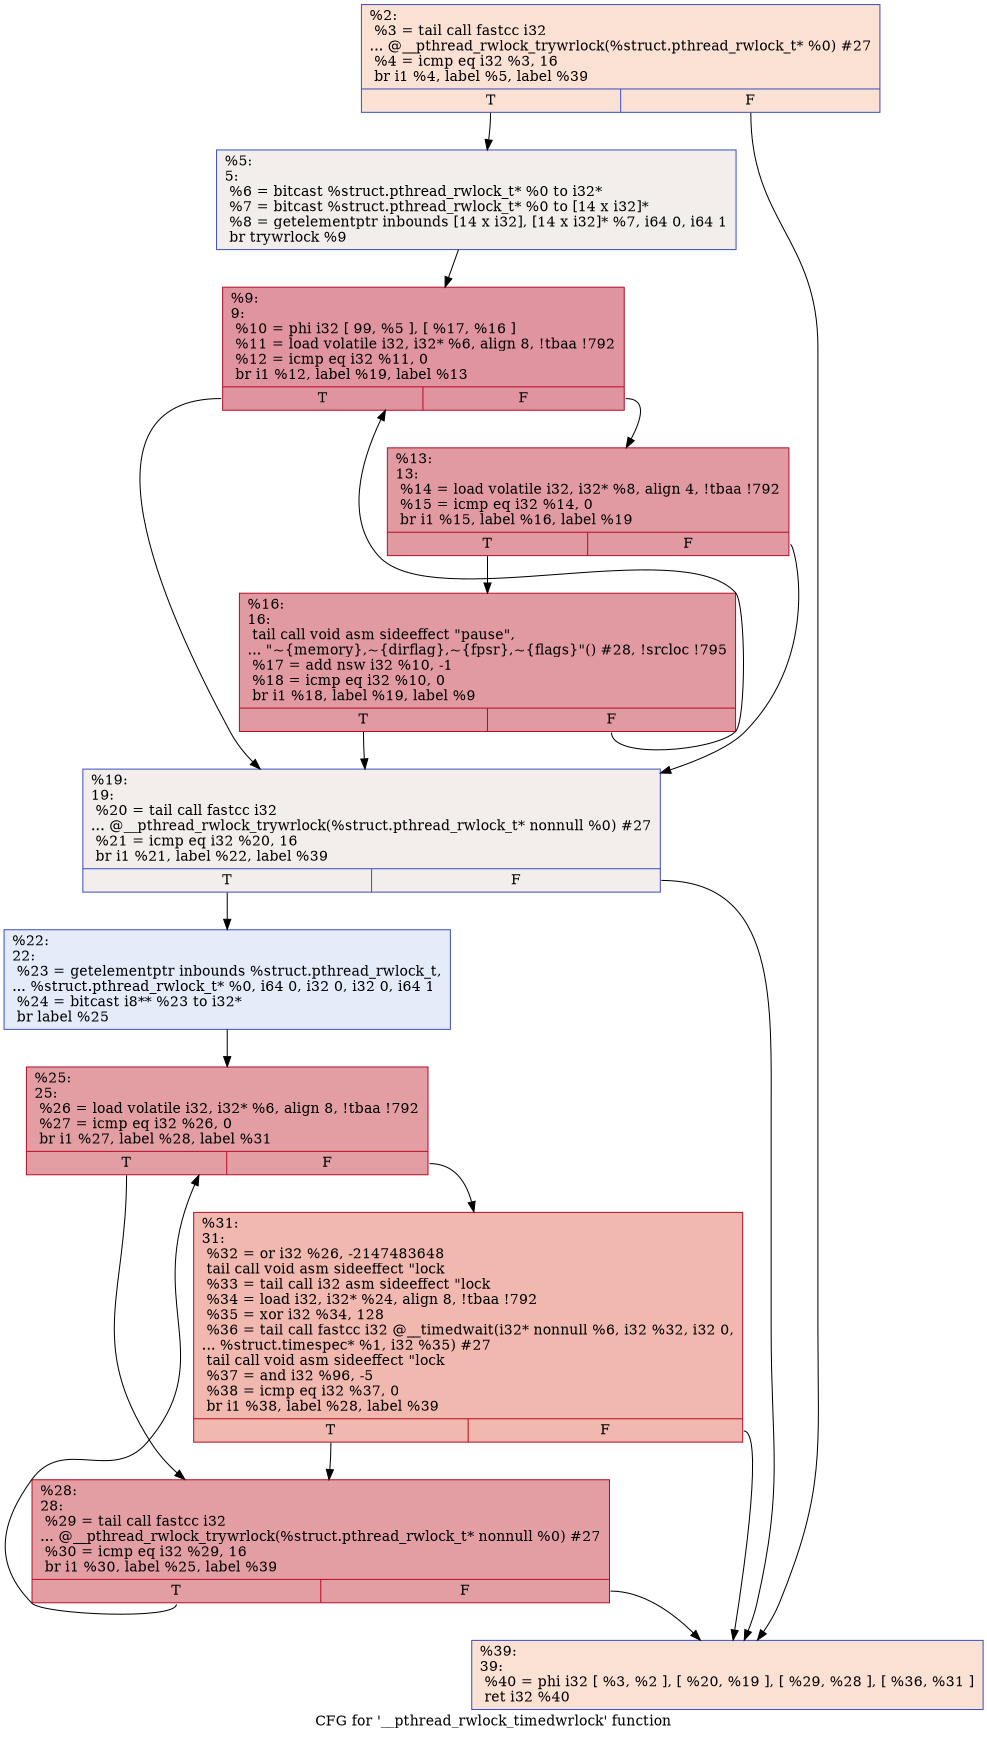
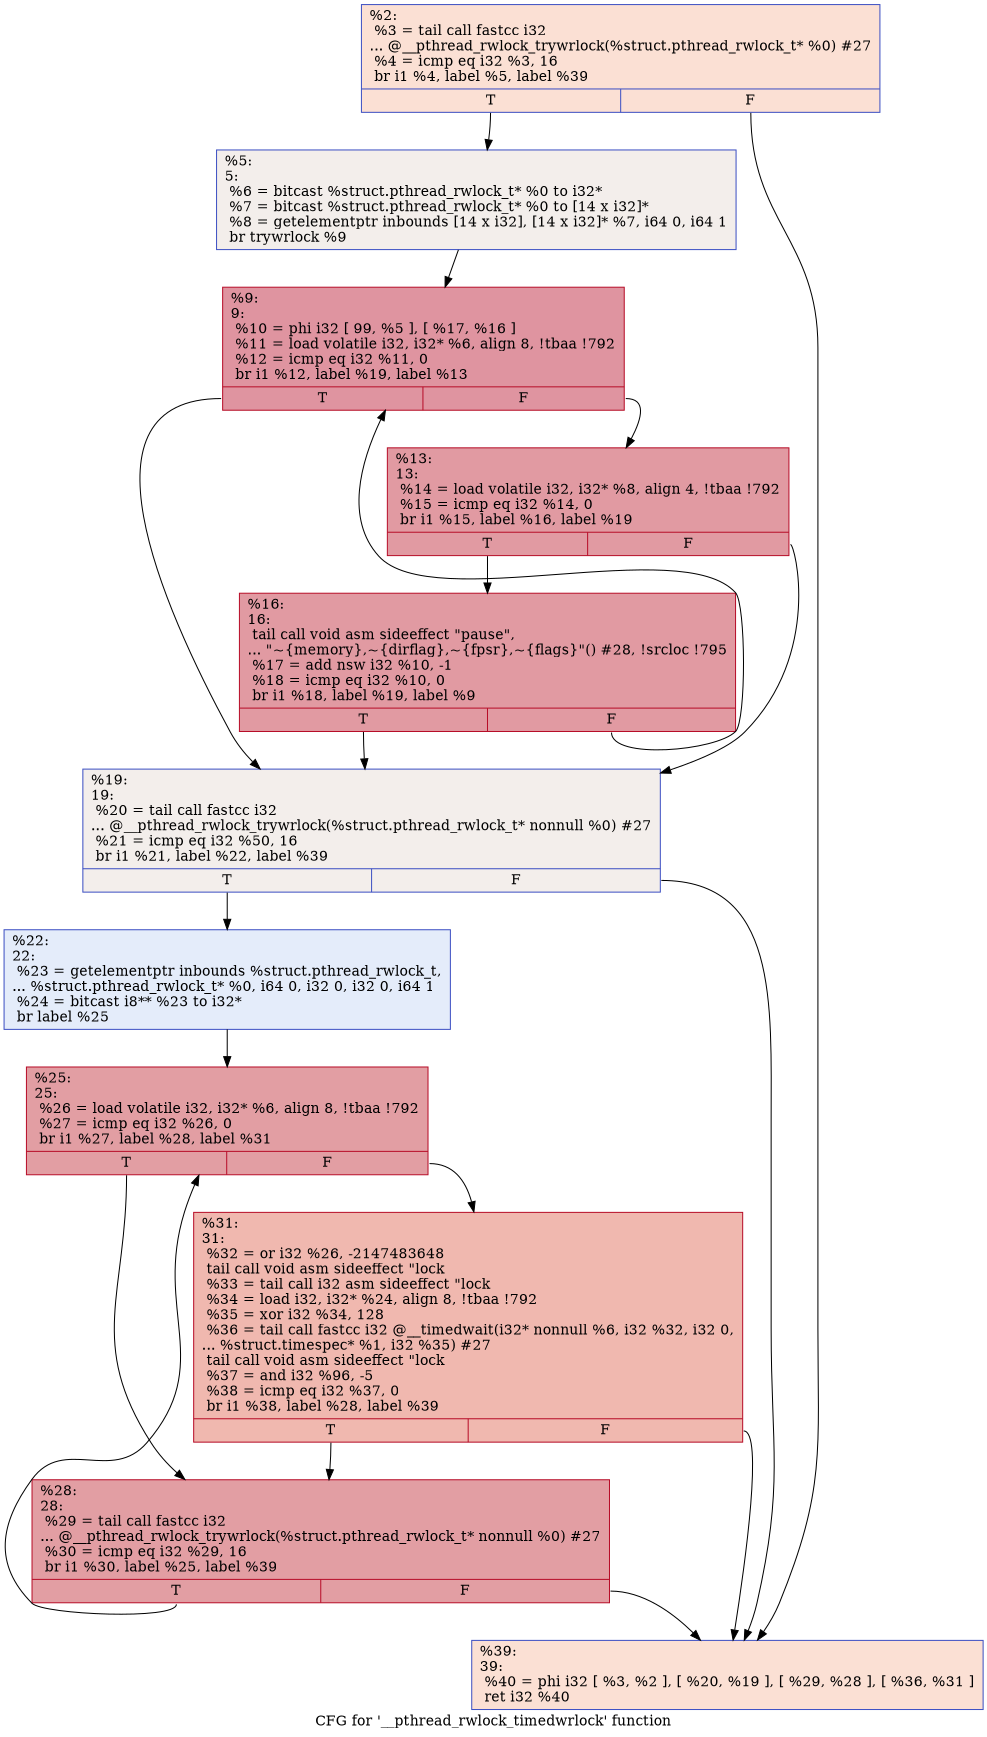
  digraph {
    label="CFG for '__pthread_rwlock_timedwrlock' function"
    node [color="#b70d28ff" fillcolor="#f7b99e70" shape=record style=filled]
    edge [tailport=s0]
    n1 [color="#3d50c3ff" label="{%2:\l  %3 = tail call fastcc i32\l... @__pthread_rwlock_trywrlock(%struct.pthread_rwlock_t* %0) #27\l  %4 = icmp eq i32 %3, 16\l  br i1 %4, label %5, label %39\l|{<s0>T|<s1>F}}"]
    n2 [color="#3d50c3ff" fillcolor="#e5d8d170" label="{%5:\l5:                                                \l  %6 = bitcast %struct.pthread_rwlock_t* %0 to i32*\l  %7 = bitcast %struct.pthread_rwlock_t* %0 to [14 x i32]*\l  %8 = getelementptr inbounds [14 x i32], [14 x i32]* %7, i64 0, i64 1\l  br trywrlock %9\l}"]
    n3 [color="#3d50c3ff" label="{%39:\l39:                                               \l  %40 = phi i32 [ %3, %2 ], [ %20, %19 ], [ %29, %28 ], [ %36, %31 ]\l  ret i32 %40\l}"]
    n4 [fillcolor="#b70d2870" label="{%9:\l9:                                                \l  %10 = phi i32 [ 99, %5 ], [ %17, %16 ]\l  %11 = load volatile i32, i32* %6, align 8, !tbaa !792\l  %12 = icmp eq i32 %11, 0\l  br i1 %12, label %19, label %13\l|{<s0>T|<s1>F}}"]
-   n5 [color="#3d50c3ff" fillcolor="#e5d8d170" label="{%19:\l19:                                               \l  %20 = tail call fastcc i32\l... @__pthread_rwlock_trywrlock(%struct.pthread_rwlock_t* nonnull %0) #27\l  %21 = icmp eq i32 %20, 16\l  br i1 %21, label %22, label %39\l|{<s0>T|<s1>F}}"]
+   n5 [color="#3d50c3ff" fillcolor="#e5d8d170" label="{%19:\l19:                                               \l  %20 = tail call fastcc i32\l... @__pthread_rwlock_trywrlock(%struct.pthread_rwlock_t* nonnull %0) #27\l  %21 = icmp eq i32 %50, 16\l  br i1 %21, label %22, label %39\l|{<s0>T|<s1>F}}"]
    n6 [fillcolor="#bb1b2c70" label="{%13:\l13:                                               \l  %14 = load volatile i32, i32* %8, align 4, !tbaa !792\l  %15 = icmp eq i32 %14, 0\l  br i1 %15, label %16, label %19\l|{<s0>T|<s1>F}}"]
    n7 [color="#3d50c3ff" fillcolor="#c1d4f470" label="{%22:\l22:                                               \l  %23 = getelementptr inbounds %struct.pthread_rwlock_t,\l... %struct.pthread_rwlock_t* %0, i64 0, i32 0, i32 0, i64 1\l  %24 = bitcast i8** %23 to i32*\l  br label %25\l}"]
    n8 [fillcolor="#bb1b2c70" label="{%16:\l16:                                               \l  tail call void asm sideeffect \"pause\",\l... \"~\{memory\},~\{dirflag\},~\{fpsr\},~\{flags\}\"() #28, !srcloc !795\l  %17 = add nsw i32 %10, -1\l  %18 = icmp eq i32 %10, 0\l  br i1 %18, label %19, label %9\l|{<s0>T|<s1>F}}"]
    n9 [fillcolor="#be242e70" label="{%25:\l25:                                               \l  %26 = load volatile i32, i32* %6, align 8, !tbaa !792\l  %27 = icmp eq i32 %26, 0\l  br i1 %27, label %28, label %31\l|{<s0>T|<s1>F}}"]
    n10 [fillcolor="#be242e70" label="{%28:\l28:                                               \l  %29 = tail call fastcc i32\l... @__pthread_rwlock_trywrlock(%struct.pthread_rwlock_t* nonnull %0) #27\l  %30 = icmp eq i32 %29, 16\l  br i1 %30, label %25, label %39\l|{<s0>T|<s1>F}}"]
    n11 [fillcolor="#dc5d4a70" label="{%31:\l31:                                               \l  %32 = or i32 %26, -2147483648\l  tail call void asm sideeffect \"lock \l  %33 = tail call i32 asm sideeffect \"lock \l  %34 = load i32, i32* %24, align 8, !tbaa !792\l  %35 = xor i32 %34, 128\l  %36 = tail call fastcc i32 @__timedwait(i32* nonnull %6, i32 %32, i32 0,\l... %struct.timespec* %1, i32 %35) #27\l  tail call void asm sideeffect \"lock \l  %37 = and i32 %96, -5\l  %38 = icmp eq i32 %37, 0\l  br i1 %38, label %28, label %39\l|{<s0>T|<s1>F}}"]
    n1 -> n2
    n1 -> n3 [tailport=s1]
    n2 -> n4
    n4 -> n5
    n4 -> n6 [tailport=s1]
    n5 -> n3 [tailport=s1]
    n5 -> n7
    n6 -> n5 [tailport=s1]
    n6 -> n8
    n7 -> n9
    n8 -> n4 [tailport=s1]
    n8 -> n5
    n9 -> n10
    n9 -> n11 [tailport=s1]
    n10 -> n3 [tailport=s1]
    n10 -> n9
    n11 -> n3 [tailport=s1]
    n11 -> n10
  }
